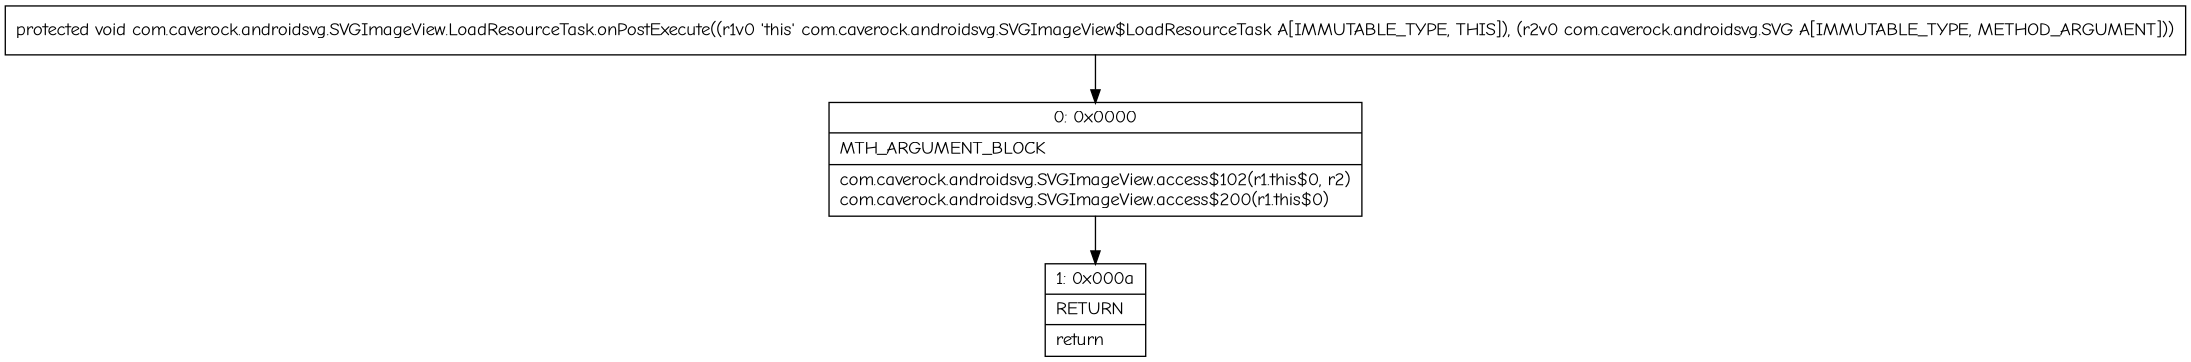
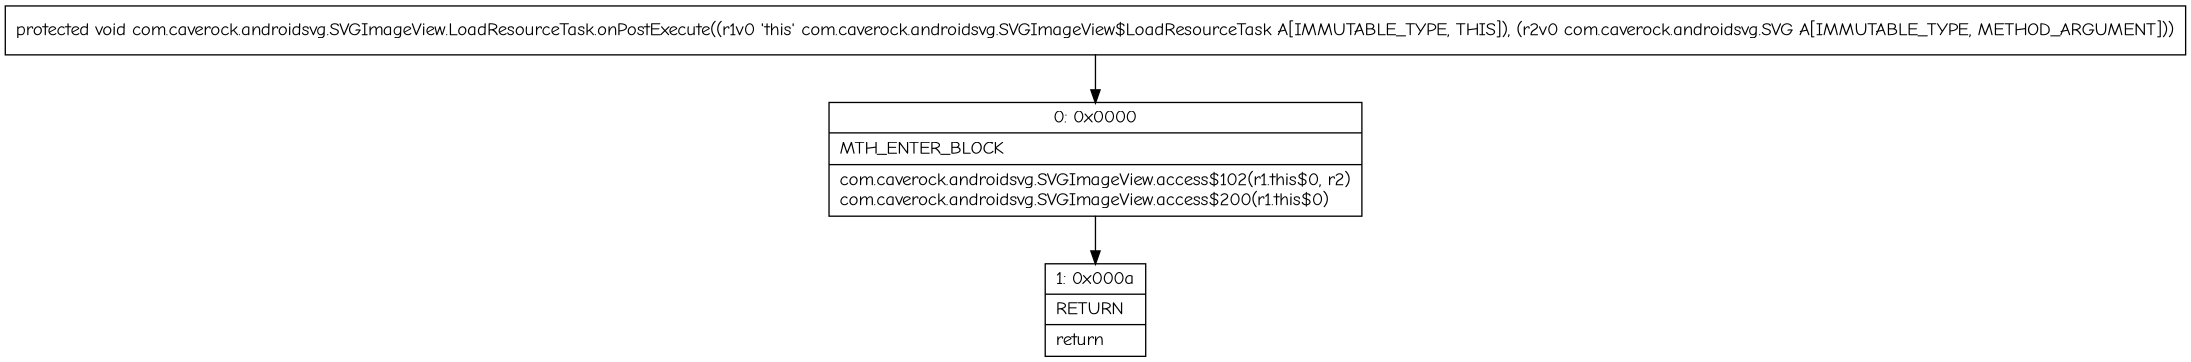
  digraph {
    fontname="Comic Neue"
    node [shape=record fontname="Comic Neue"]
    edge [fontname="Comic Neue"]
-   n1 [label="{0\:\ 0x0000|MTH_ARGUMENT_BLOCK\l|com.caverock.androidsvg.SVGImageView.access$102(r1.this$0, r2)\lcom.caverock.androidsvg.SVGImageView.access$200(r1.this$0)\l}"]
+   n1 [label="{0\:\ 0x0000|MTH_ENTER_BLOCK\l|com.caverock.androidsvg.SVGImageView.access$102(r1.this$0, r2)\lcom.caverock.androidsvg.SVGImageView.access$200(r1.this$0)\l}"]
    n2 [label="{1\:\ 0x000a|RETURN\l|return\l}"]
    n3 [label="{protected void com.caverock.androidsvg.SVGImageView.LoadResourceTask.onPostExecute((r1v0 'this' com.caverock.androidsvg.SVGImageView$LoadResourceTask A[IMMUTABLE_TYPE, THIS]), (r2v0 com.caverock.androidsvg.SVG A[IMMUTABLE_TYPE, METHOD_ARGUMENT])) }"]
    n1 -> n2
    n3 -> n1
  }
